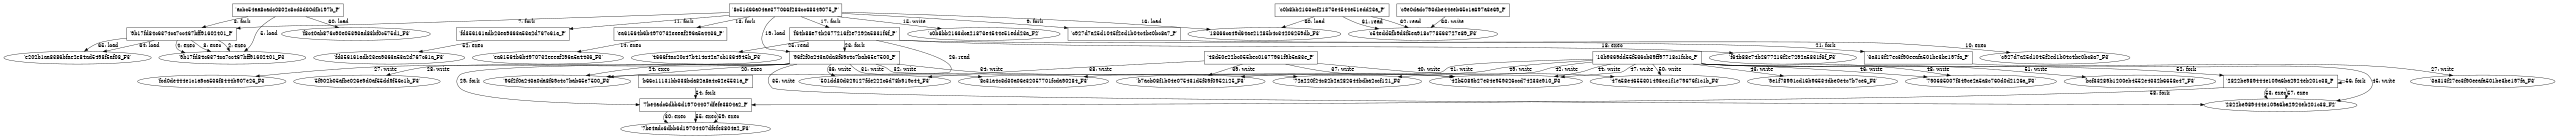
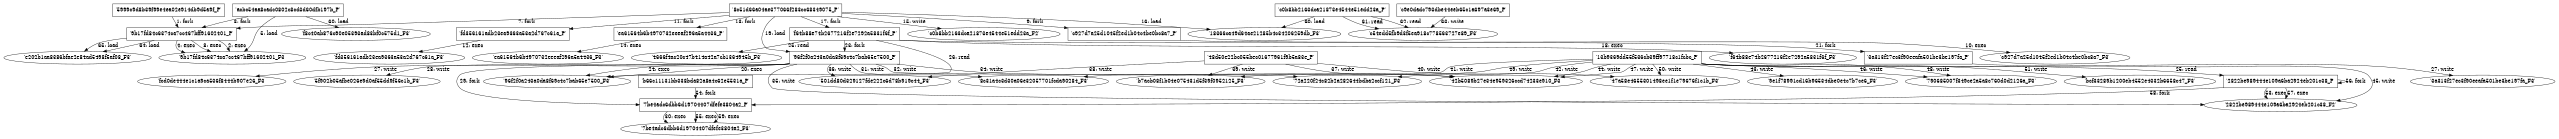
  digraph {
    engine=neato
    fixedsize=false
    fontsize=10
    nodesep=0.3
    rankdir=TB
    ranksep=0
    splines=true
    node [node_type=file shape=ellipse]
+   "'5999c9d8b39f99e4ea02e914db9d5a9f_P'" [node_type=Process shape=box]
    "'9b17fd84c6374ca7cc467bff91602401_P'" [node_type=Process shape=box]
    "'9b17fd84c6374ca7cc467bff91602401_F3'" [node_type=File]
    "'e202b1aa8386bfae2e84ad5498f5af08_F3'"
    "'acbc54aa8cadc0802c8cd3d60dfb197b_P'" [node_type=Process shape=box]
    "'f8c40ab876c90e05393ad83bf0c575d1_F3'"
    "'8c51d66a04ae377066f283cc68349075_P'" [node_type=Process shape=box]
    "'c927d7a25d1045f2ed1b04c4be0bc8a7_P'" [node_type=Process shape=box]
    "'fd356161adb23ea9363a53a2d767c61a_P'" [node_type=Process shape=box]
    "'ea61564b6b4970732eeeaf296a5a4436_P'" [node_type=Process shape=box]
    "'c0b8bb2163dca21873e4544e51edd23a_F2'"
    "'18366ca49d64ae21285b4c34206259db_F3'"
    "'f64b88e74b2677216f2e7292a5831f6f_P'" [node_type=Process shape=box]
    "'96f2f0a243a0da8f69c4c7bab65e7500_P'" [node_type=Process shape=box]
    "'c927d7a25d1045f2ed1b04c4be0bc8a7_F3'" [node_type=File]
    "'fd356161adb23ea9363a53a2d767c61a_F3'" [node_type=File]
    "'ea61564b6b4970732eeeaf296a5a4436_F3'" [node_type=File]
    "'f64b88e74b2677216f2e7292a5831f6f_F3'" [node_type=File]
    "'96f2f0a243a0da8f69c4c7bab65e7500_F3'"
    "'3a313f27ec3f90eeafa501be3be197fa_P'" [node_type=Process shape=box]
    "'4666f4ac20c47b414a42a7cb1364945b_F3'"
    "'fcd0de444e1c1a9ca536f8444b907e26_F3'"
    "'5f902b05afbe026e9d0af55dd9f56c1b_F3'"
    "'7be4adc6dbb6d19704407dfefe3804a2_P'" [node_type=Process shape=box]
    "'8c31a4c3d30a06e32057701fcda90284_F3'"
    "'72a220f24c82b2a282644bdba2ccf121_F3'"
    n27 [label="'42b5089b27e34e959326ccd74233e910_F3'"]
    "'2822be989444e109a6ba2924eb201c38_F2'" [node_type=File]
    "'501dd80d329127fde222c6d78b919c44_F3'"
    "'3a313f27ec3f90eeafa501be3be197fa_F3'" [node_type=File]
    "'7be4adc6dbb6d19704407dfefe3804a2_F3'" [node_type=File]
    "'48d50e22bc055bec01677961f9b5a83e_P'" [node_type=Process shape=box]
    "'b7acb08f1b04e075431d5f39f0952125_F3'"
    "'47a58e4655301498ee1f1e79676f1c1b_F3'"
    n35 [label="'13b9369dd55f536cb39ff97718c1fcbc_P'" node_type=Process shape=box]
    "'9e1f78991cd16b96534dbe0e4c7b7ce6_F3'"
    "'790685007f349ce2a5a8c760d0d2126a_F3'"
    "'bcf33289b1200eb4552e4332b6658c47_F3'"
    "'2822be989444e109a6ba2924eb201c38_P'" [node_type=Process shape=box]
    "'b66c11131bb338bda82a8a4c62e5531a_P'" [node_type=Process shape=box]
-   "'c0b8bb2163dca21873e4544e51edd23a_P'" [node_type=Process shape=box label="'c0b8bb2163ccf21873e4544e51edd23a_P'"]
+   "'c0b8bb2163dca21873e4544e51edd23a_P'" [node_type=Process shape=box]
    "'c54edd5fb9d3f5ea918c778563727e89_F3'"
    "'c9e0dadc793dbe44eeb65c1a697a3e69_P'" [node_type=Process shape=box]
+   "'5999c9d8b39f99e4ea02e914db9d5a9f_P'" -> "'9b17fd84c6374ca7cc467bff91602401_P'" [label="1: fork"]
    "'9b17fd84c6374ca7cc467bff91602401_P'" -> "'9b17fd84c6374ca7cc467bff91602401_F3'" [label="2: exec"]
    "'9b17fd84c6374ca7cc467bff91602401_P'" -> "'9b17fd84c6374ca7cc467bff91602401_F3'" [label="4: exec"]
    "'9b17fd84c6374ca7cc467bff91602401_P'" -> "'9b17fd84c6374ca7cc467bff91602401_F3'" [label="8: exec"]
    "'9b17fd84c6374ca7cc467bff91602401_P'" -> "'e202b1aa8386bfae2e84ad5498f5af08_F3'" [label="64: load"]
    "'9b17fd84c6374ca7cc467bff91602401_P'" -> "'e202b1aa8386bfae2e84ad5498f5af08_F3'" [label="65: load"]
    "'acbc54aa8cadc0802c8cd3d60dfb197b_P'" -> "'9b17fd84c6374ca7cc467bff91602401_P'" [label="3: fork"]
    "'acbc54aa8cadc0802c8cd3d60dfb197b_P'" -> "'9b17fd84c6374ca7cc467bff91602401_F3'" [label="5: load"]
    "'acbc54aa8cadc0802c8cd3d60dfb197b_P'" -> "'f8c40ab876c90e05393ad83bf0c575d1_F3'" [label="60: load"]
    "'8c51d66a04ae377066f283cc68349075_P'" -> "'9b17fd84c6374ca7cc467bff91602401_P'" [label="7: fork"]
    "'8c51d66a04ae377066f283cc68349075_P'" -> "'c927d7a25d1045f2ed1b04c4be0bc8a7_P'" [label="9: fork"]
    "'8c51d66a04ae377066f283cc68349075_P'" -> "'fd356161adb23ea9363a53a2d767c61a_P'" [label="11: fork"]
    "'8c51d66a04ae377066f283cc68349075_P'" -> "'ea61564b6b4970732eeeaf296a5a4436_P'" [label="13: fork"]
    "'8c51d66a04ae377066f283cc68349075_P'" -> "'c0b8bb2163dca21873e4544e51edd23a_F2'" [label="15: write"]
    "'8c51d66a04ae377066f283cc68349075_P'" -> "'18366ca49d64ae21285b4c34206259db_F3'" [label="16: load"]
    "'8c51d66a04ae377066f283cc68349075_P'" -> "'f64b88e74b2677216f2e7292a5831f6f_P'" [label="17: fork"]
    "'8c51d66a04ae377066f283cc68349075_P'" -> "'96f2f0a243a0da8f69c4c7bab65e7500_P'" [label="19: load"]
    "'c927d7a25d1045f2ed1b04c4be0bc8a7_P'" -> "'c927d7a25d1045f2ed1b04c4be0bc8a7_F3'" [label="10: exec"]
-   "'fd356161adb23ea9363a53a2d767c61a_P'" -> "'fd356161adb23ea9363a53a2d767c61a_F3'" [label="52: exec"]
+   "'fd356161adb23ea9363a53a2d767c61a_P'" -> "'fd356161adb23ea9363a53a2d767c61a_F3'" [label="12: exec"]
    "'ea61564b6b4970732eeeaf296a5a4436_P'" -> "'ea61564b6b4970732eeeaf296a5a4436_F3'" [label="14: exec"]
    "'f64b88e74b2677216f2e7292a5831f6f_P'" -> "'96f2f0a243a0da8f69c4c7bab65e7500_P'" [label="23: fork"]
    "'f64b88e74b2677216f2e7292a5831f6f_P'" -> "'f64b88e74b2677216f2e7292a5831f6f_F3'" [label="18: exec"]
    "'f64b88e74b2677216f2e7292a5831f6f_P'" -> "'96f2f0a243a0da8f69c4c7bab65e7500_F3'" [label="26: read"]
    "'f64b88e74b2677216f2e7292a5831f6f_P'" -> "'3a313f27ec3f90eeafa501be3be197fa_P'" [label="21: fork"]
    "'f64b88e74b2677216f2e7292a5831f6f_P'" -> "'4666f4ac20c47b414a42a7cb1364945b_F3'" [label="25: read"]
    "'96f2f0a243a0da8f69c4c7bab65e7500_P'" -> "'96f2f0a243a0da8f69c4c7bab65e7500_F3'" [label="20: exec"]
    "'96f2f0a243a0da8f69c4c7bab65e7500_P'" -> "'96f2f0a243a0da8f69c4c7bab65e7500_F3'" [label="24: exec"]
    "'96f2f0a243a0da8f69c4c7bab65e7500_P'" -> "'fcd0de444e1c1a9ca536f8444b907e26_F3'" [label="27: write"]
    "'96f2f0a243a0da8f69c4c7bab65e7500_P'" -> "'5f902b05afbe026e9d0af55dd9f56c1b_F3'" [label="28: write"]
    "'96f2f0a243a0da8f69c4c7bab65e7500_P'" -> "'7be4adc6dbb6d19704407dfefe3804a2_P'" [label="29: fork"]
    "'96f2f0a243a0da8f69c4c7bab65e7500_P'" -> "'8c31a4c3d30a06e32057701fcda90284_F3'" [label="31: write"]
    "'96f2f0a243a0da8f69c4c7bab65e7500_P'" -> "'72a220f24c82b2a282644bdba2ccf121_F3'" [label="32: write"]
    "'96f2f0a243a0da8f69c4c7bab65e7500_P'" -> n27 [label="34: write"]
    "'96f2f0a243a0da8f69c4c7bab65e7500_P'" -> "'2822be989444e109a6ba2924eb201c38_F2'" [label="35: write"]
    "'96f2f0a243a0da8f69c4c7bab65e7500_P'" -> "'501dd80d329127fde222c6d78b919c44_F3'" [label="36: write"]
    "'3a313f27ec3f90eeafa501be3be197fa_P'" -> "'3a313f27ec3f90eeafa501be3be197fa_F3'" [label="27: write"]
    "'7be4adc6dbb6d19704407dfefe3804a2_P'" -> "'7be4adc6dbb6d19704407dfefe3804a2_F3'" [label="30: exec"]
    "'7be4adc6dbb6d19704407dfefe3804a2_P'" -> "'7be4adc6dbb6d19704407dfefe3804a2_F3'" [label="55: exec"]
    "'7be4adc6dbb6d19704407dfefe3804a2_P'" -> "'7be4adc6dbb6d19704407dfefe3804a2_F3'" [label="59: exec"]
    "'48d50e22bc055bec01677961f9b5a83e_P'" -> n27 [label="37: write"]
    "'48d50e22bc055bec01677961f9b5a83e_P'" -> "'501dd80d329127fde222c6d78b919c44_F3'" [label="38: write"]
    "'48d50e22bc055bec01677961f9b5a83e_P'" -> "'b7acb08f1b04e075431d5f39f0952125_F3'" [label="39: write"]
    "'48d50e22bc055bec01677961f9b5a83e_P'" -> "'47a58e4655301498ee1f1e79676f1c1b_F3'" [label="40: write"]
    n35 -> "'8c31a4c3d30a06e32057701fcda90284_F3'" [label="41: write"]
    n35 -> "'72a220f24c82b2a282644bdba2ccf121_F3'" [label="42: write"]
    n35 -> n27 [label="44: write"]
    n35 -> n27 [label="47: write"]
    n35 -> "'2822be989444e109a6ba2924eb201c38_F2'" [label="45: write"]
    n35 -> "'b7acb08f1b04e075431d5f39f0952125_F3'" [label="49: write"]
    n35 -> "'47a58e4655301498ee1f1e79676f1c1b_F3'" [label="50: write"]
    n35 -> "'9e1f78991cd16b96534dbe0e4c7b7ce6_F3'" [label="43: write"]
    n35 -> "'790685007f349ce2a5a8c760d0d2126a_F3'" [label="46: write"]
    n35 -> "'790685007f349ce2a5a8c760d0d2126a_F3'" [label="48: write"]
    n35 -> "'bcf33289b1200eb4552e4332b6658c47_F3'" [label="51: write"]
-   n35 -> "'2822be989444e109a6ba2924eb201c38_P'" [label="52: fork"]
+   n35 -> "'2822be989444e109a6ba2924eb201c38_P'" [label="25: read"]
    "'2822be989444e109a6ba2924eb201c38_P'" -> "'7be4adc6dbb6d19704407dfefe3804a2_P'" [label="58: fork"]
    "'2822be989444e109a6ba2924eb201c38_P'" -> "'2822be989444e109a6ba2924eb201c38_F2'" [label="53: exec"]
    "'2822be989444e109a6ba2924eb201c38_P'" -> "'2822be989444e109a6ba2924eb201c38_F2'" [label="57: exec"]
    "'2822be989444e109a6ba2924eb201c38_P'" -> "'2822be989444e109a6ba2924eb201c38_P'" [label="56: fork"]
    "'b66c11131bb338bda82a8a4c62e5531a_P'" -> "'7be4adc6dbb6d19704407dfefe3804a2_P'" [label="54: fork"]
    "'c0b8bb2163dca21873e4544e51edd23a_P'" -> "'18366ca49d64ae21285b4c34206259db_F3'" [label="60: load"]
    "'c0b8bb2163dca21873e4544e51edd23a_P'" -> "'c54edd5fb9d3f5ea918c778563727e89_F3'" [label="61: read"]
    "'c0b8bb2163dca21873e4544e51edd23a_P'" -> "'c54edd5fb9d3f5ea918c778563727e89_F3'" [label="62: read"]
    "'c9e0dadc793dbe44eeb65c1a697a3e69_P'" -> "'c54edd5fb9d3f5ea918c778563727e89_F3'" [label="63: write"]
  }
